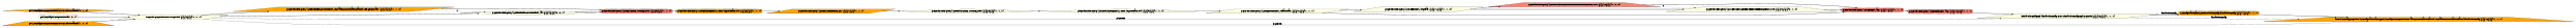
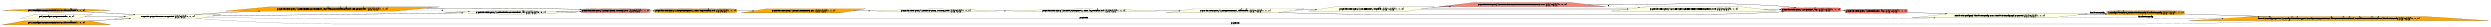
  digraph {
    rankdir=LR
    node [fillcolor=lightyellow shape=cylinder style=filled]
    edge [style=bold]
    n1 [label="properties.setProperty(SSL_TRUSTSTORE,\"someKeyStore\")@@@8@@@['1', '1', '1']" shape=diamond]
    n2 [label="properties.setProperty(SSL_TRUSTSTORE_PASSWORD,\"keystorePassword\")@@@9@@@['1', '1', '1']" shape=diamond]
    n3 [label="properties.setProperty(SSL_WEB_SERVICE_REQUIRE_AUTHENTICATION,\"true\")@@@12@@@['0', '1', '0']" shape=trapezium]
    n4 [fillcolor=salmon label="properties.setProperty(SSL_CIPHERS,\"any\")@@@11@@@['1', '1', '1']"]
    n5 [label="DistributionConfigImpl distributionConfig = new DistributionConfigImpl(properties)@@@13@@@['1', '1', '1']" shape=parallelogram]
    n6 [fillcolor=orange label="assertSSLConfig(properties,SSLConfigurationFactory.getSSLConfigForComponent(securableCommunicationChannel),securableCommunicationChannel,distributionConfig)@@@16@@@['1', '1', '1']" shape=trapezium]
    n7 [fillcolor=orange label="SSLConfigurationFactory.setDistributionConfig(distributionConfig)@@@14@@@['1', '1', '1']"]
    n8 [fillcolor=salmon label="properties.setProperty(SSL_HTTP_SERVICE_REQUIRE_AUTHENTICATION,\"true\")@@@12@@@['1', '0', '0']" shape=trapezium]
    n9 [label="properties.setProperty(SSL_DEFAULT_ALIAS,\"defaultAlias\")@@@10@@@['1', '1', '1']" shape=parallelogram]
    n10 [label="properties.setProperty(SSL_WEB_ALIAS,\"httpAlias\")@@@11@@@['1', '1', '0']" shape=parallelogram]
    n11 [fillcolor=orange label="getSSLConfigForComponentHTTPServiceWithMutualAuth['0', '1', '0']" shape=diamond]
    n12 [label="Properties properties = new Properties()@@@3@@@['1', '1', '1']" shape=parallelogram]
    n13 [fillcolor=orange label="properties.setProperty(SSL_ENABLED_COMPONENTS,SecurableCommunicationChannel.WEB.getConstant())@@@4@@@['1', '1', '0']" shape=parallelogram]
    n14 [label="properties.setProperty(SSL_ENABLED_COMPONENTS,\"all\")@@@4@@@['0', '0', '1']" shape=diamond]
-   n15 [label="getSSLConfigForComponentALL['0', '0', '1']"]
+   n15 [label="getSSLConfigForComponentALL['0', '0', '1']" shape=parallelogram]
    n16 [fillcolor=salmon label="properties.setProperty(SSL_KEYSTORE,\"someKeyStore\")@@@5@@@['1', '1', '1']"]
    n17 [fillcolor=orange label="properties.setProperty(SSL_KEYSTORE_PASSWORD,\"keystorePassword\")@@@6@@@['1', '1', '1']"]
    n18 [fillcolor=salmon label="properties.setProperty(SSL_PROTOCOLS,\"any\")@@@12@@@['1', '1', '1']"]
    n19 [fillcolor=orange label="properties.setProperty(SSL_KEYSTORE_TYPE,\"JKS\")@@@7@@@['1', '1', '1']" shape=parallelogram]
    n20 [fillcolor=orange label="getSSLConfigForComponentHTTPServiceWithMutualAuth['1', '0', '0']" shape=trapezium]
    n1 -> n2
    n2 -> n9
    n3 -> n4
    n4 -> n18
    n5 -> n6 [label=distributionConfig style=solid]
    n5 -> n7
    n5 -> n7 [label=distributionConfig style=solid]
    n7 -> n6
    n8 -> n3 [label=0 style=dashed]
    n8 -> n4
    n9 -> n4
    n9 -> n10
    n10 -> n3
    n10 -> n8
    n11 -> n12
    n12 -> n5 [label=properties style=solid]
    n12 -> n6 [label=properties style=solid]
    n12 -> n13
    n12 -> n14
    n13 -> n14 [label=0 style=dashed]
    n13 -> n16
    n14 -> n16
    n15 -> n12
    n16 -> n17
    n17 -> n19
    n18 -> n5
    n19 -> n1
    n20 -> n12
  }
